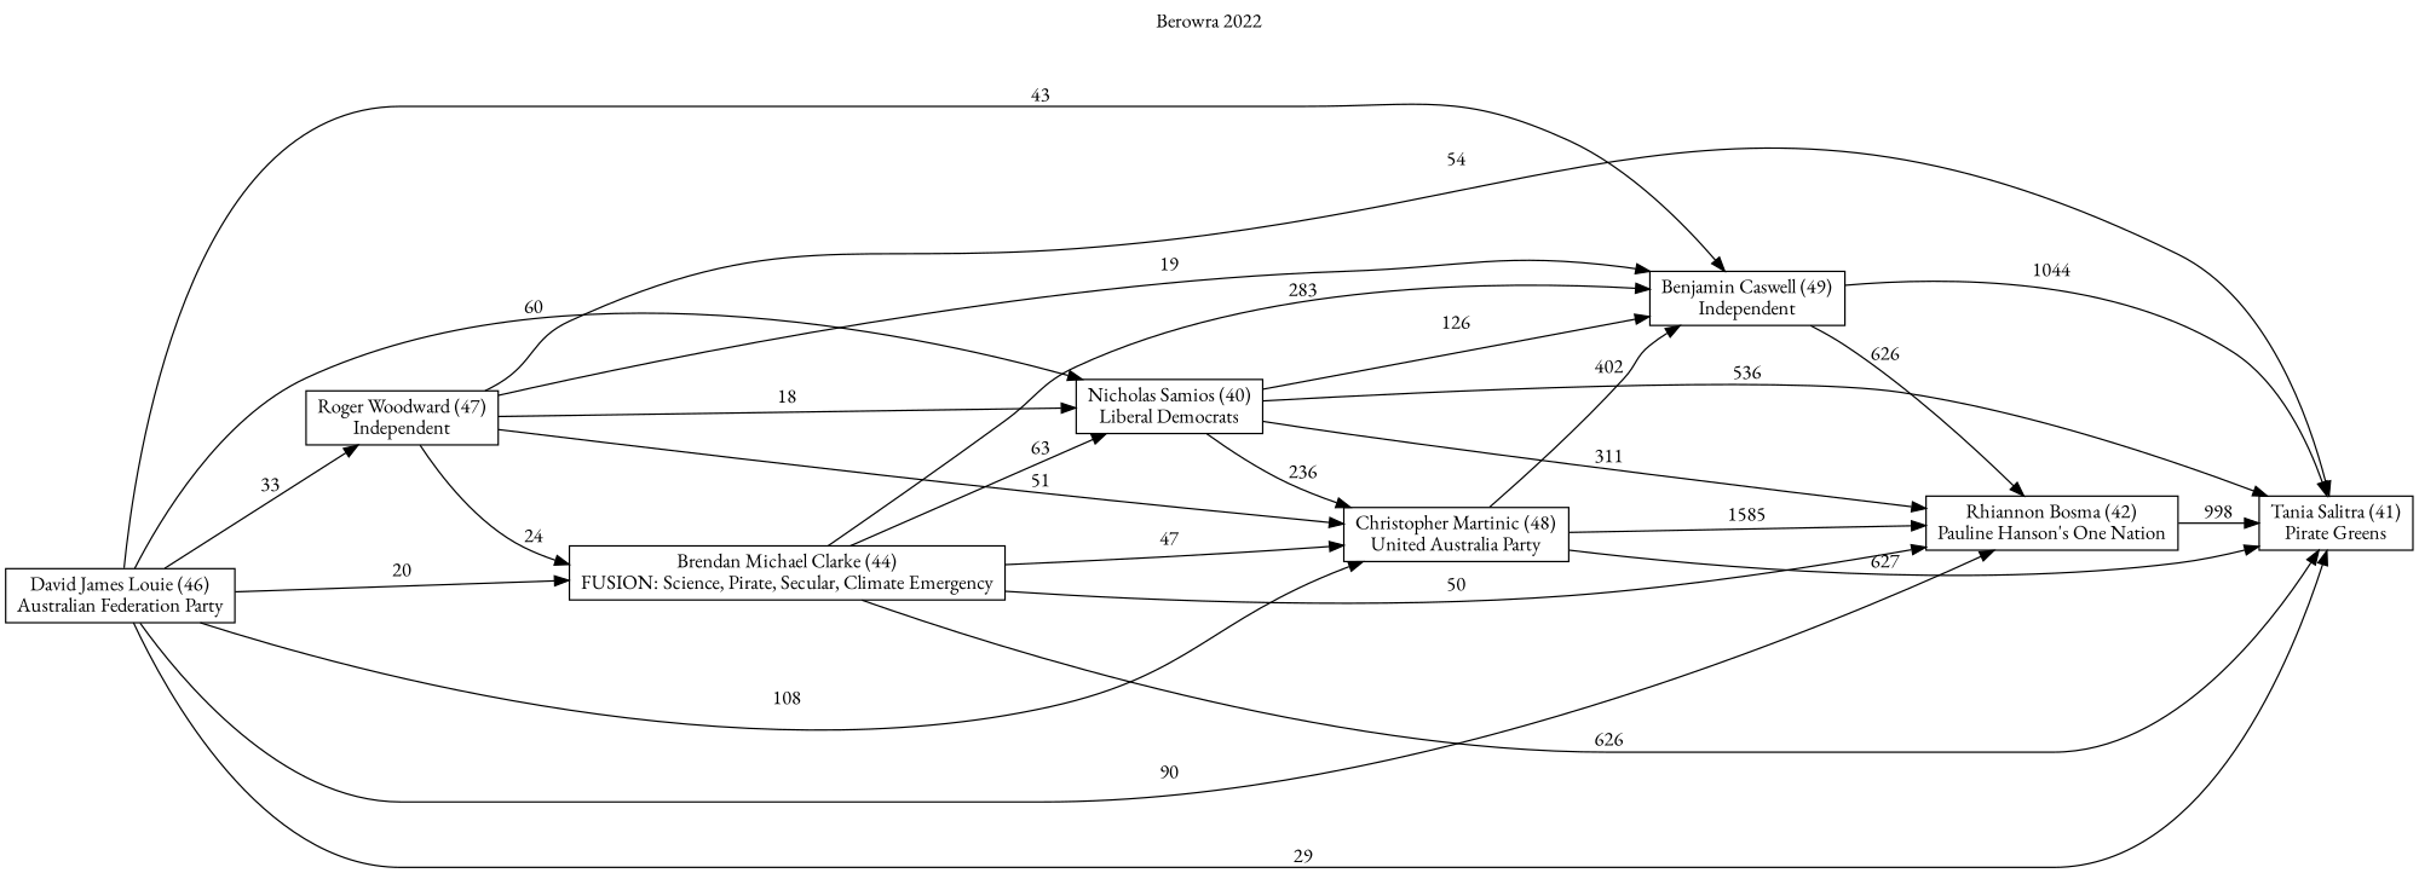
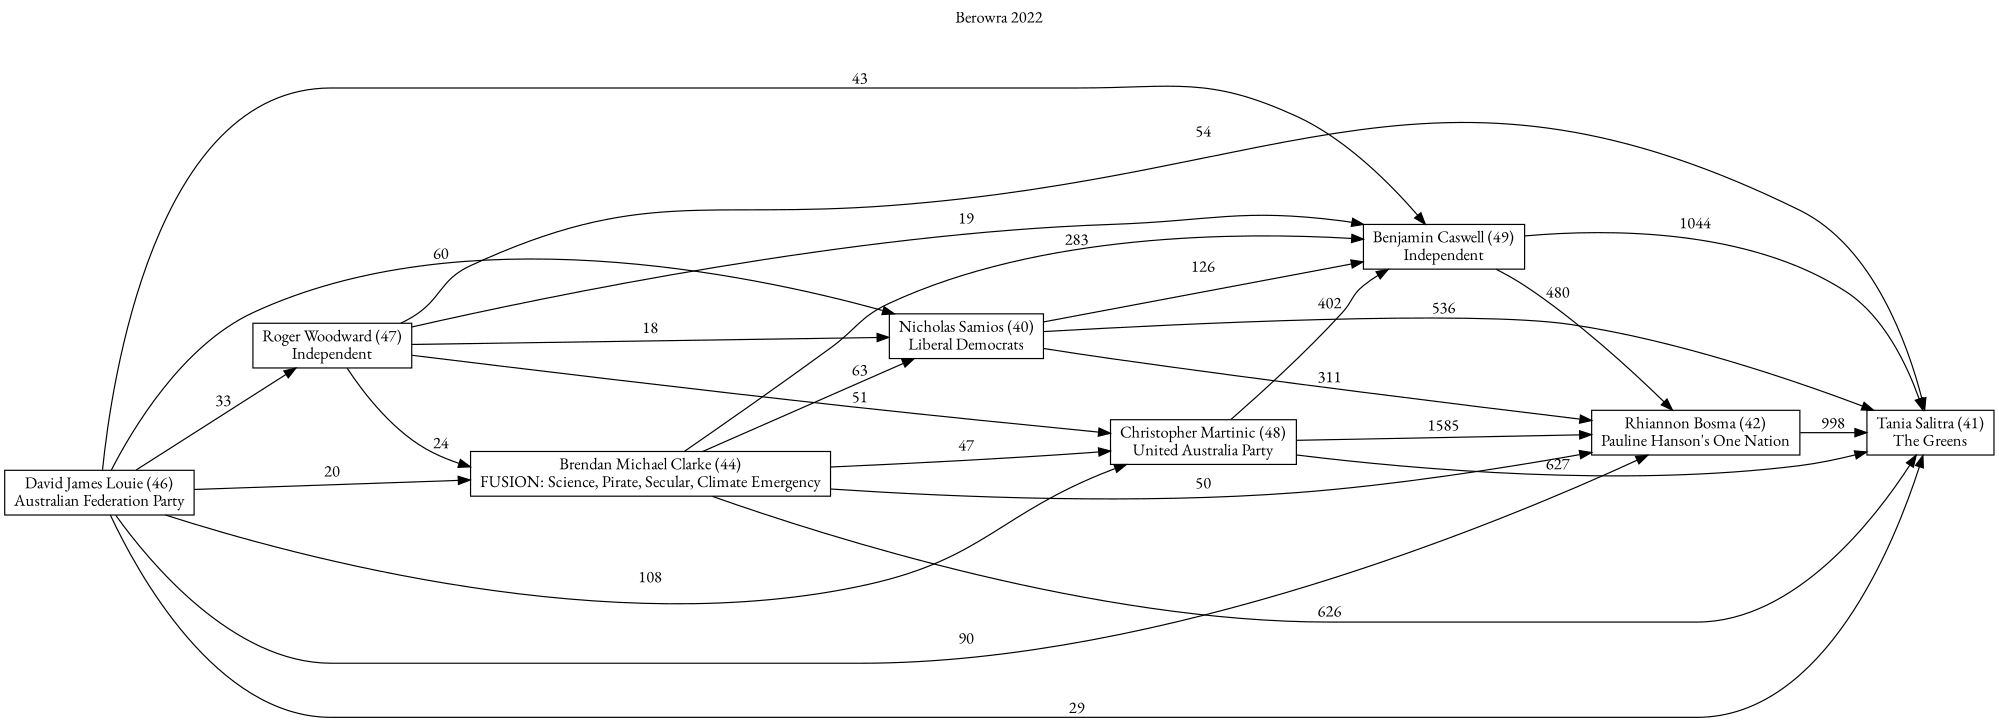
  digraph {
    fontname="EB Garamond"
    label="Berowra 2022"
    labelloc=t
    mclimit=10
    rankdir=LR
    node [fontname="EB Garamond" shape=box]
    edge [fontname="EB Garamond"]
    n1 [label="David James Louie (46)\nAustralian Federation Party"]
    n2 [label="Brendan Michael Clarke (44)\nFUSION: Science, Pirate, Secular, Climate Emergency"]
    n3 [label="Benjamin Caswell (49)\nIndependent"]
    n4 [label="Roger Woodward (47)\nIndependent"]
    n5 [label="Rhiannon Bosma (42)\nPauline Hanson's One Nation"]
-   n6 [label="Tania Salitra (41)\nPirate Greens"]
+   n6 [label="Tania Salitra (41)\nThe Greens"]
    n7 [label="Christopher Martinic (48)\nUnited Australia Party"]
    n8 [label="Nicholas Samios (40)\nLiberal Democrats"]
    n1 -> n2 [label=20]
    n1 -> n3 [label=43]
    n1 -> n4 [label=33]
    n1 -> n5 [label=90]
    n1 -> n6 [label=29]
    n1 -> n7 [label=108]
    n1 -> n8 [label=60]
    n2 -> n3 [label=283]
    n2 -> n5 [label=50]
    n2 -> n6 [label=626]
    n2 -> n7 [label=47]
    n2 -> n8 [label=63]
-   n3 -> n5 [label=626]
+   n3 -> n5 [label=480]
    n3 -> n6 [label=1044]
    n4 -> n2 [label=24]
    n4 -> n3 [label=19]
    n4 -> n6 [label=54]
    n4 -> n7 [label=51]
    n4 -> n8 [label=18]
    n5 -> n6 [label=998]
    n7 -> n3 [label=402]
    n7 -> n5 [label=1585]
    n7 -> n6 [label=627]
    n8 -> n3 [label=126]
    n8 -> n5 [label=311]
    n8 -> n6 [label=536]
-   n8 -> n7 [label=236]
  }
